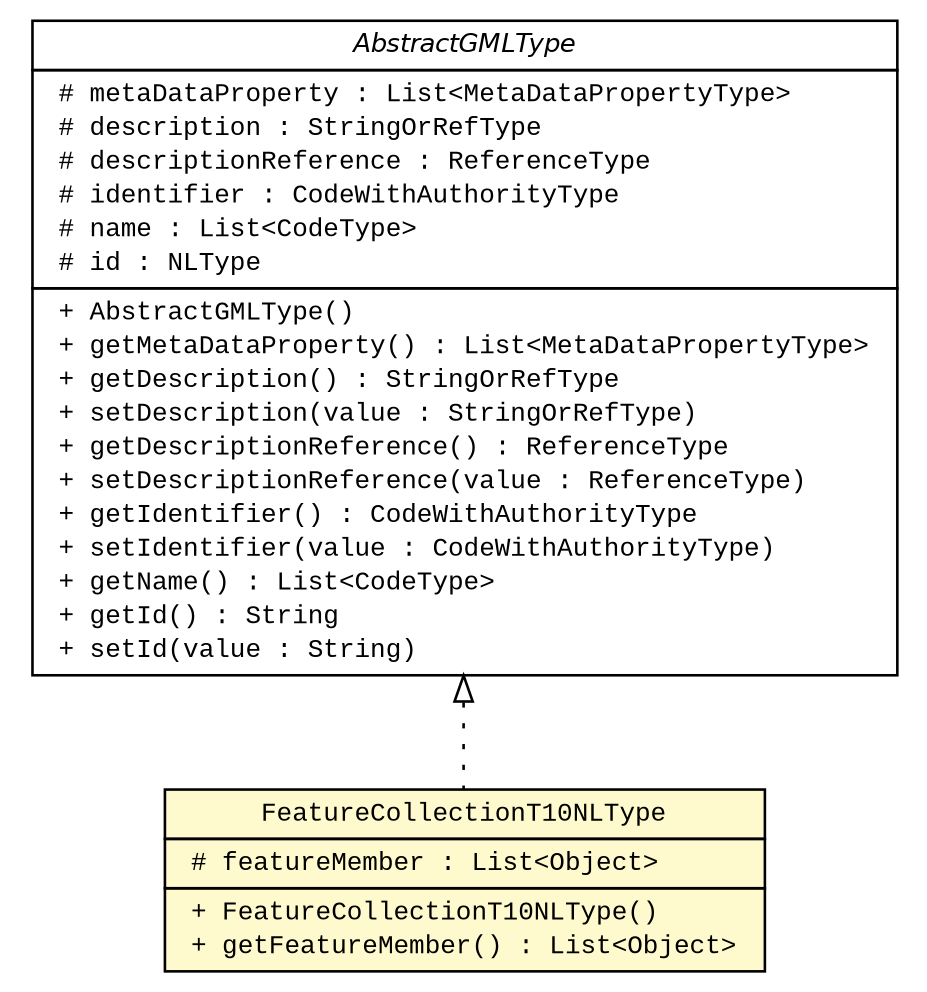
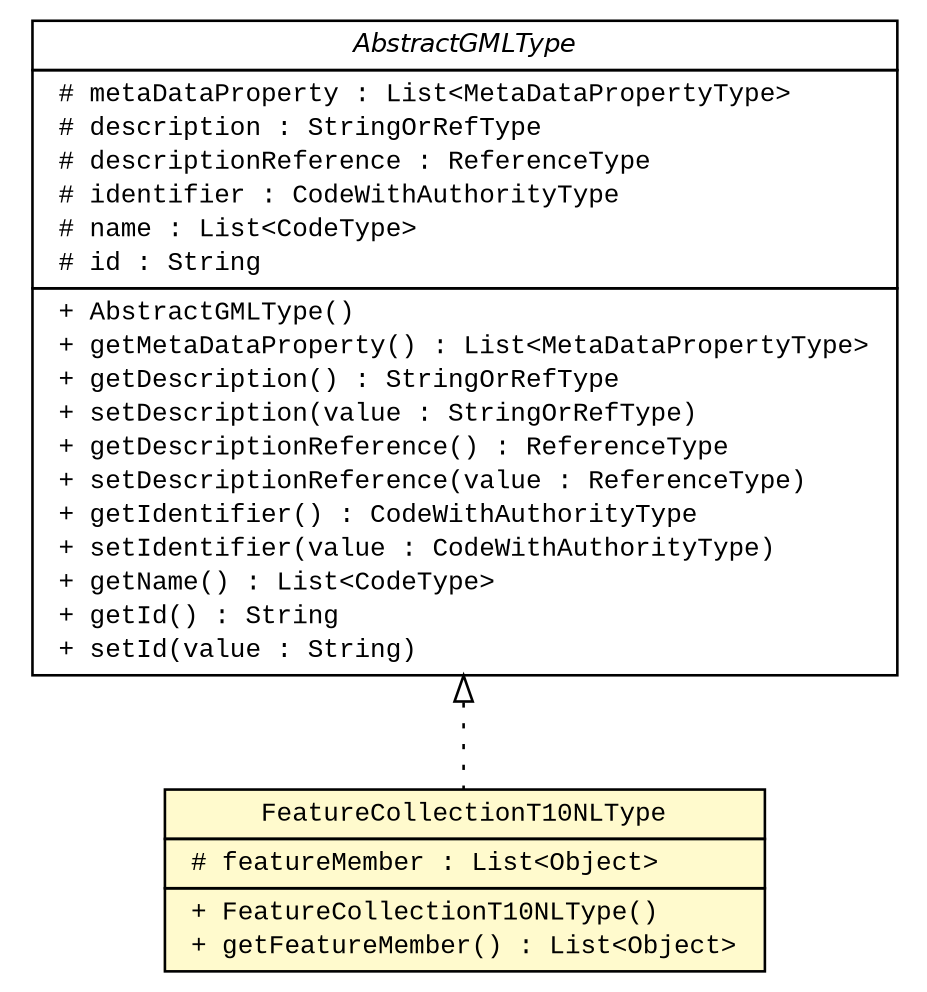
  digraph {
    nodesep=0.25
    ranksep=0.5
    fontname="Liberation Mono"
    node [fontcolor=black fontname="Liberation Mono" fontsize=10.0 shape=plaintext]
    n1 [label=<<table title="nl.b3p.topnl.top10nl.FeatureCollectionT10NLType" border="0" cellborder="1" cellspacing="0" cellpadding="2" port="p" bgcolor="lemonChiffon" href="./FeatureCollectionT10NLType.html"> 		<tr><td><table border="0" cellspacing="0" cellpadding="1"> <tr><td align="center" balign="center"> FeatureCollectionT10NLType </td></tr> 		</table></td></tr> 		<tr><td><table border="0" cellspacing="0" cellpadding="1"> <tr><td align="left" balign="left"> # featureMember : List&lt;Object&gt; </td></tr> 		</table></td></tr> 		<tr><td><table border="0" cellspacing="0" cellpadding="1"> <tr><td align="left" balign="left"> + FeatureCollectionT10NLType() </td></tr> <tr><td align="left" balign="left"> + getFeatureMember() : List&lt;Object&gt; </td></tr> 		</table></td></tr> 		</table>>]
-   n2 [label=<<table title="nl.b3p.topnl.top10nl.AbstractGMLType" border="0" cellborder="1" cellspacing="0" cellpadding="2" port="p" href="./AbstractGMLType.html"> 		<tr><td><table border="0" cellspacing="0" cellpadding="1"> <tr><td align="center" balign="center"><font face="Helvetica-Oblique"> AbstractGMLType </font></td></tr> 		</table></td></tr> 		<tr><td><table border="0" cellspacing="0" cellpadding="1"> <tr><td align="left" balign="left"> # metaDataProperty : List&lt;MetaDataPropertyType&gt; </td></tr> <tr><td align="left" balign="left"> # description : StringOrRefType </td></tr> <tr><td align="left" balign="left"> # descriptionReference : ReferenceType </td></tr> <tr><td align="left" balign="left"> # identifier : CodeWithAuthorityType </td></tr> <tr><td align="left" balign="left"> # name : List&lt;CodeType&gt; </td></tr> <tr><td align="left" balign="left"> # id : NLType </td></tr> 		</table></td></tr> 		<tr><td><table border="0" cellspacing="0" cellpadding="1"> <tr><td align="left" balign="left"> + AbstractGMLType() </td></tr> <tr><td align="left" balign="left"> + getMetaDataProperty() : List&lt;MetaDataPropertyType&gt; </td></tr> <tr><td align="left" balign="left"> + getDescription() : StringOrRefType </td></tr> <tr><td align="left" balign="left"> + setDescription(value : StringOrRefType) </td></tr> <tr><td align="left" balign="left"> + getDescriptionReference() : ReferenceType </td></tr> <tr><td align="left" balign="left"> + setDescriptionReference(value : ReferenceType) </td></tr> <tr><td align="left" balign="left"> + getIdentifier() : CodeWithAuthorityType </td></tr> <tr><td align="left" balign="left"> + setIdentifier(value : CodeWithAuthorityType) </td></tr> <tr><td align="left" balign="left"> + getName() : List&lt;CodeType&gt; </td></tr> <tr><td align="left" balign="left"> + getId() : String </td></tr> <tr><td align="left" balign="left"> + setId(value : String) </td></tr> 		</table></td></tr> 		</table>>]
+   n2 [label=<<table title="nl.b3p.topnl.top10nl.AbstractGMLType" border="0" cellborder="1" cellspacing="0" cellpadding="2" port="p" href="./AbstractGMLType.html"> 		<tr><td><table border="0" cellspacing="0" cellpadding="1"> <tr><td align="center" balign="center"><font face="Helvetica-Oblique"> AbstractGMLType </font></td></tr> 		</table></td></tr> 		<tr><td><table border="0" cellspacing="0" cellpadding="1"> <tr><td align="left" balign="left"> # metaDataProperty : List&lt;MetaDataPropertyType&gt; </td></tr> <tr><td align="left" balign="left"> # description : StringOrRefType </td></tr> <tr><td align="left" balign="left"> # descriptionReference : ReferenceType </td></tr> <tr><td align="left" balign="left"> # identifier : CodeWithAuthorityType </td></tr> <tr><td align="left" balign="left"> # name : List&lt;CodeType&gt; </td></tr> <tr><td align="left" balign="left"> # id : String </td></tr> 		</table></td></tr> 		<tr><td><table border="0" cellspacing="0" cellpadding="1"> <tr><td align="left" balign="left"> + AbstractGMLType() </td></tr> <tr><td align="left" balign="left"> + getMetaDataProperty() : List&lt;MetaDataPropertyType&gt; </td></tr> <tr><td align="left" balign="left"> + getDescription() : StringOrRefType </td></tr> <tr><td align="left" balign="left"> + setDescription(value : StringOrRefType) </td></tr> <tr><td align="left" balign="left"> + getDescriptionReference() : ReferenceType </td></tr> <tr><td align="left" balign="left"> + setDescriptionReference(value : ReferenceType) </td></tr> <tr><td align="left" balign="left"> + getIdentifier() : CodeWithAuthorityType </td></tr> <tr><td align="left" balign="left"> + setIdentifier(value : CodeWithAuthorityType) </td></tr> <tr><td align="left" balign="left"> + getName() : List&lt;CodeType&gt; </td></tr> <tr><td align="left" balign="left"> + getId() : String </td></tr> <tr><td align="left" balign="left"> + setId(value : String) </td></tr> 		</table></td></tr> 		</table>>]
    n2 -> n1 [arrowtail=empty dir=back fontname="Liberation Mono" fontsize=10 headport=p labelfontname=Helvetica labelfontsize=10 tailport=p style=dotted]
  }
